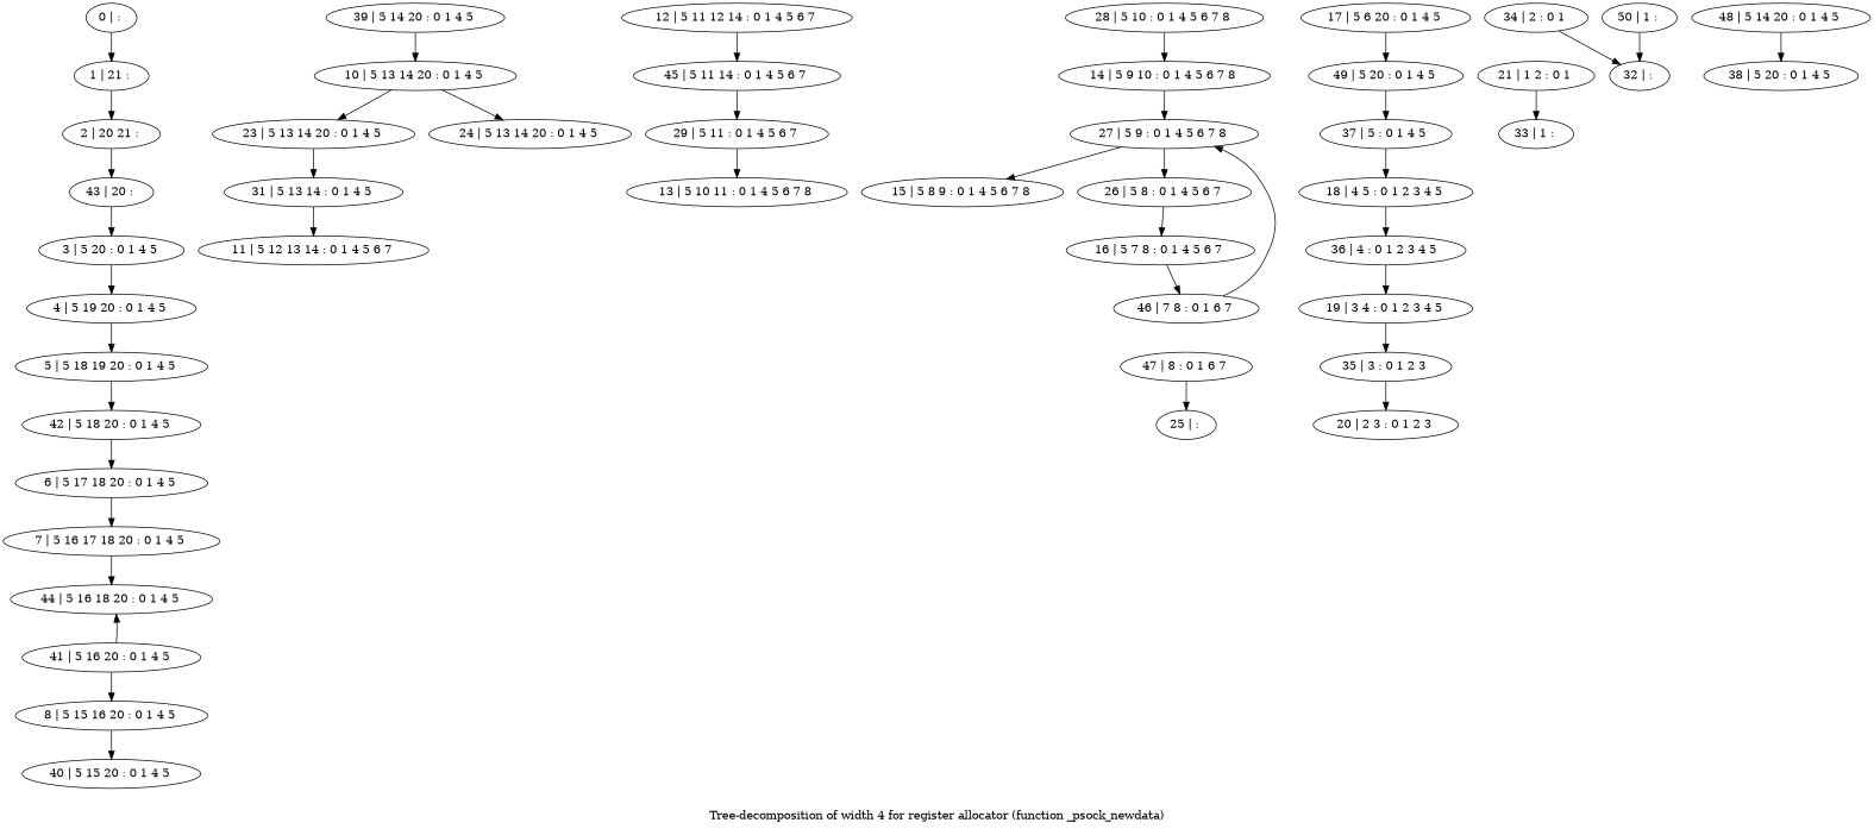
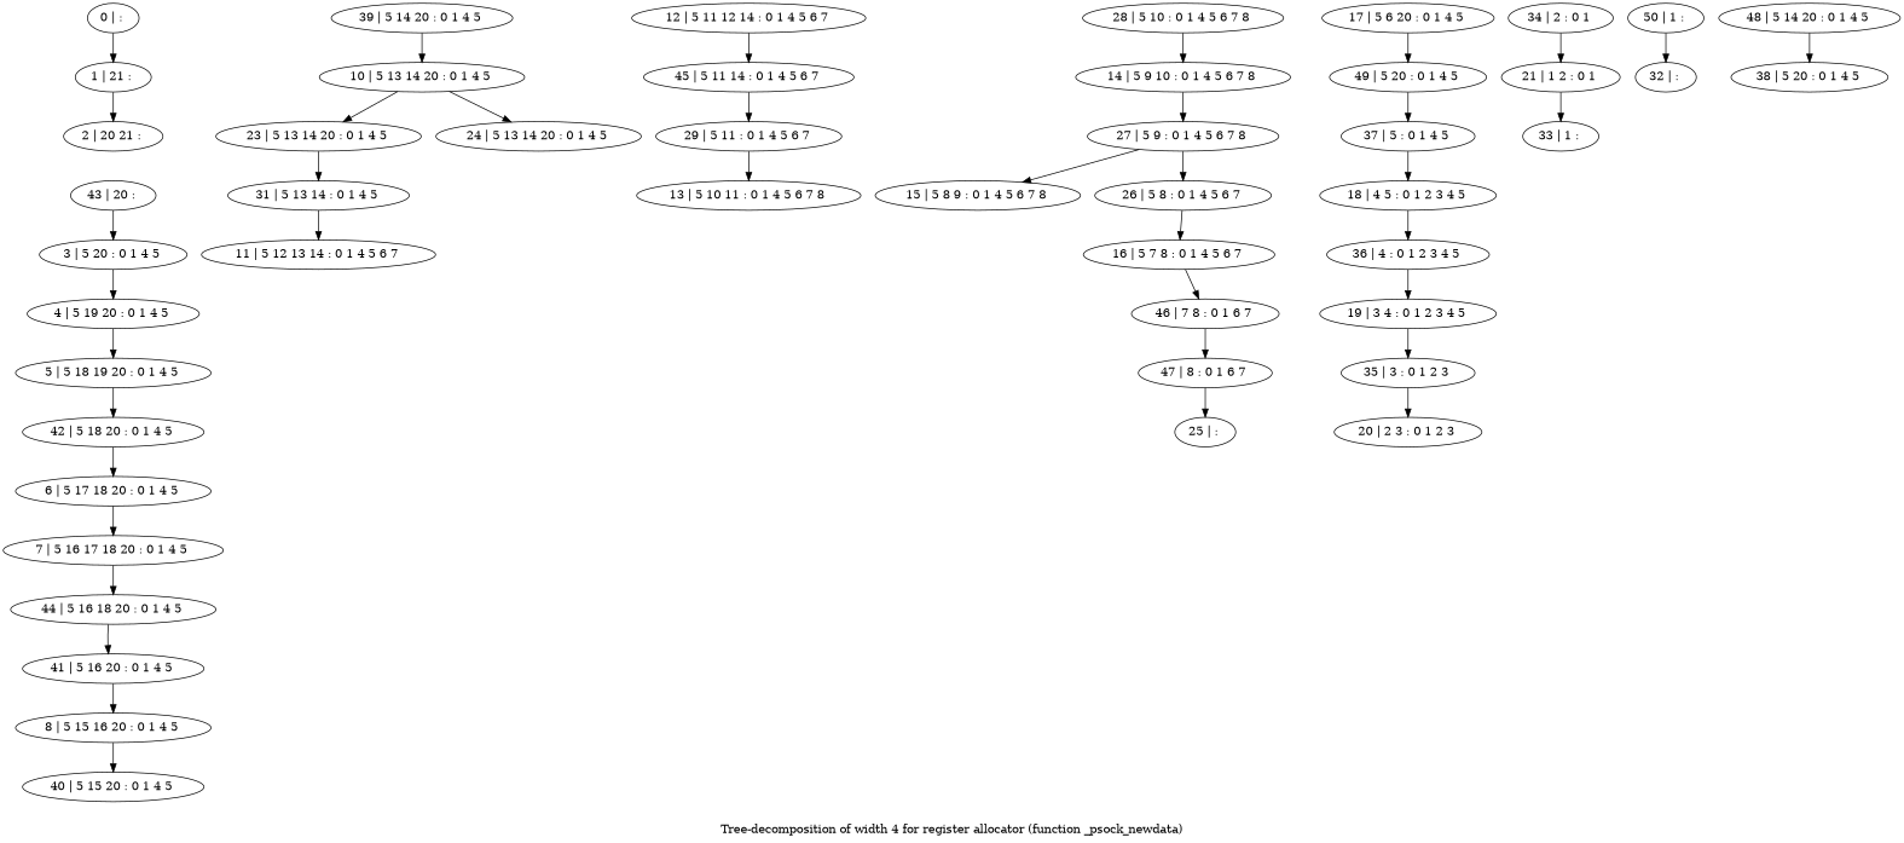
  digraph {
    label="Tree-decomposition of width 4 for register allocator (function _psock_newdata)"
    n1 [label="0 | : "]
    n2 [label="1 | 21 : "]
    n3 [label="2 | 20 21 : "]
    n4 [label="43 | 20 : "]
    n5 [label="3 | 5 20 : 0 1 4 5 "]
    n6 [label="4 | 5 19 20 : 0 1 4 5 "]
    n7 [label="5 | 5 18 19 20 : 0 1 4 5 "]
    n8 [label="42 | 5 18 20 : 0 1 4 5 "]
    n9 [label="6 | 5 17 18 20 : 0 1 4 5 "]
    n10 [label="7 | 5 16 17 18 20 : 0 1 4 5 "]
    n11 [label="44 | 5 16 18 20 : 0 1 4 5 "]
    n12 [label="41 | 5 16 20 : 0 1 4 5 "]
    n13 [label="8 | 5 15 16 20 : 0 1 4 5 "]
    n14 [label="40 | 5 15 20 : 0 1 4 5 "]
    n15 [label="39 | 5 14 20 : 0 1 4 5 "]
    n16 [label="10 | 5 13 14 20 : 0 1 4 5 "]
    n17 [label="23 | 5 13 14 20 : 0 1 4 5 "]
    n18 [label="24 | 5 13 14 20 : 0 1 4 5 "]
    n19 [label="31 | 5 13 14 : 0 1 4 5 "]
    n20 [label="11 | 5 12 13 14 : 0 1 4 5 6 7 "]
    n21 [label="12 | 5 11 12 14 : 0 1 4 5 6 7 "]
    n22 [label="45 | 5 11 14 : 0 1 4 5 6 7 "]
    n23 [label="29 | 5 11 : 0 1 4 5 6 7 "]
    n24 [label="13 | 5 10 11 : 0 1 4 5 6 7 8 "]
    n25 [label="28 | 5 10 : 0 1 4 5 6 7 8 "]
    n26 [label="14 | 5 9 10 : 0 1 4 5 6 7 8 "]
    n27 [label="27 | 5 9 : 0 1 4 5 6 7 8 "]
    n28 [label="15 | 5 8 9 : 0 1 4 5 6 7 8 "]
    n29 [label="26 | 5 8 : 0 1 4 5 6 7 "]
    n30 [label="16 | 5 7 8 : 0 1 4 5 6 7 "]
    n31 [label="46 | 7 8 : 0 1 6 7 "]
    n32 [label="47 | 8 : 0 1 6 7 "]
    n33 [label="17 | 5 6 20 : 0 1 4 5 "]
    n34 [label="49 | 5 20 : 0 1 4 5 "]
    n35 [label="37 | 5 : 0 1 4 5 "]
    n36 [label="18 | 4 5 : 0 1 2 3 4 5 "]
    n37 [label="36 | 4 : 0 1 2 3 4 5 "]
    n38 [label="19 | 3 4 : 0 1 2 3 4 5 "]
    n39 [label="35 | 3 : 0 1 2 3 "]
    n40 [label="20 | 2 3 : 0 1 2 3 "]
    n41 [label="34 | 2 : 0 1 "]
    n42 [label="21 | 1 2 : 0 1 "]
    n43 [label="33 | 1 : "]
    n44 [label="50 | 1 : "]
    n45 [label="32 | : "]
    n46 [label="48 | 5 14 20 : 0 1 4 5 "]
    n47 [label="38 | 5 20 : 0 1 4 5 "]
    n48 [label="25 | : "]
    n1 -> n2
    n2 -> n3
-   n3 -> n4
    n4 -> n5
    n5 -> n6
    n6 -> n7
    n7 -> n8
    n8 -> n9
    n9 -> n10
    n10 -> n11
-   n12 -> n11
+   n11 -> n12
    n12 -> n13
    n13 -> n14
    n15 -> n16
    n16 -> n17
    n16 -> n18
    n17 -> n19
    n19 -> n20
    n21 -> n22
    n22 -> n23
    n23 -> n24
    n25 -> n26
    n26 -> n27
    n27 -> n28
    n27 -> n29
    n29 -> n30
    n30 -> n31
-   n31 -> n27
+   n31 -> n32
    n32 -> n48
    n33 -> n34
    n34 -> n35
    n35 -> n36
    n36 -> n37
    n37 -> n38
    n38 -> n39
    n39 -> n40
-   n41 -> n45
+   n41 -> n42
    n42 -> n43
    n44 -> n45
    n46 -> n47
  }
